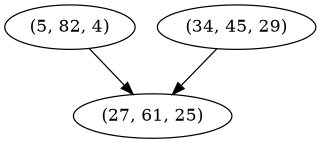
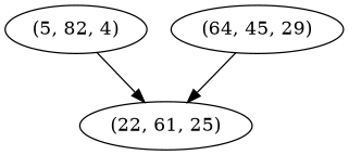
  digraph {
    "(5, 82, 4)"
-   "(27, 61, 25)"
-   "(34, 45, 29)"
+   "(27, 61, 25)" [label="(22, 61, 25)"]
+   "(34, 45, 29)" [label="(64, 45, 29)"]
    "(5, 82, 4)" -> "(27, 61, 25)"
    "(34, 45, 29)" -> "(27, 61, 25)"
  }
